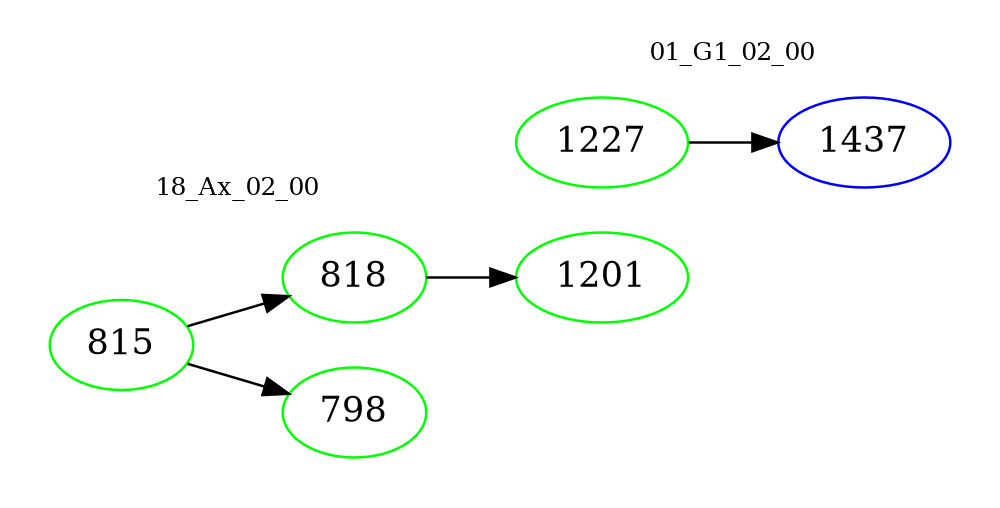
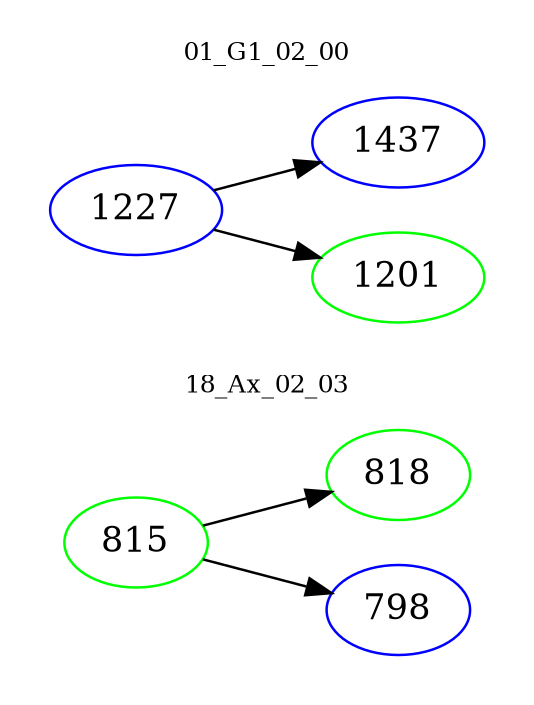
  digraph {
    rankdir=LR
    node [color=green]
    edge [color=black]
    n1 [label=815]
-   n2 [label=798]
+   n2 [color=blue label=798]
    n3 [label=818]
-   n4 [label=1227]
+   n4 [color=blue label=1227]
    n5 [label=1201]
    n6 [color=blue label=1437]
    subgraph cluster_1 {
      color=white
      fontsize=10
-     label="18_Ax_02_00"
+     label="18_Ax_02_03"
      n1
      n2
      n3
    }
    subgraph cluster_2 {
      color=white
      fontsize=10
      label="01_G1_02_00"
      n4
      n5
      n6
    }
    n1 -> n2
    n1 -> n3
-   n3 -> n5
+   n4 -> n5
    n4 -> n6
  }
